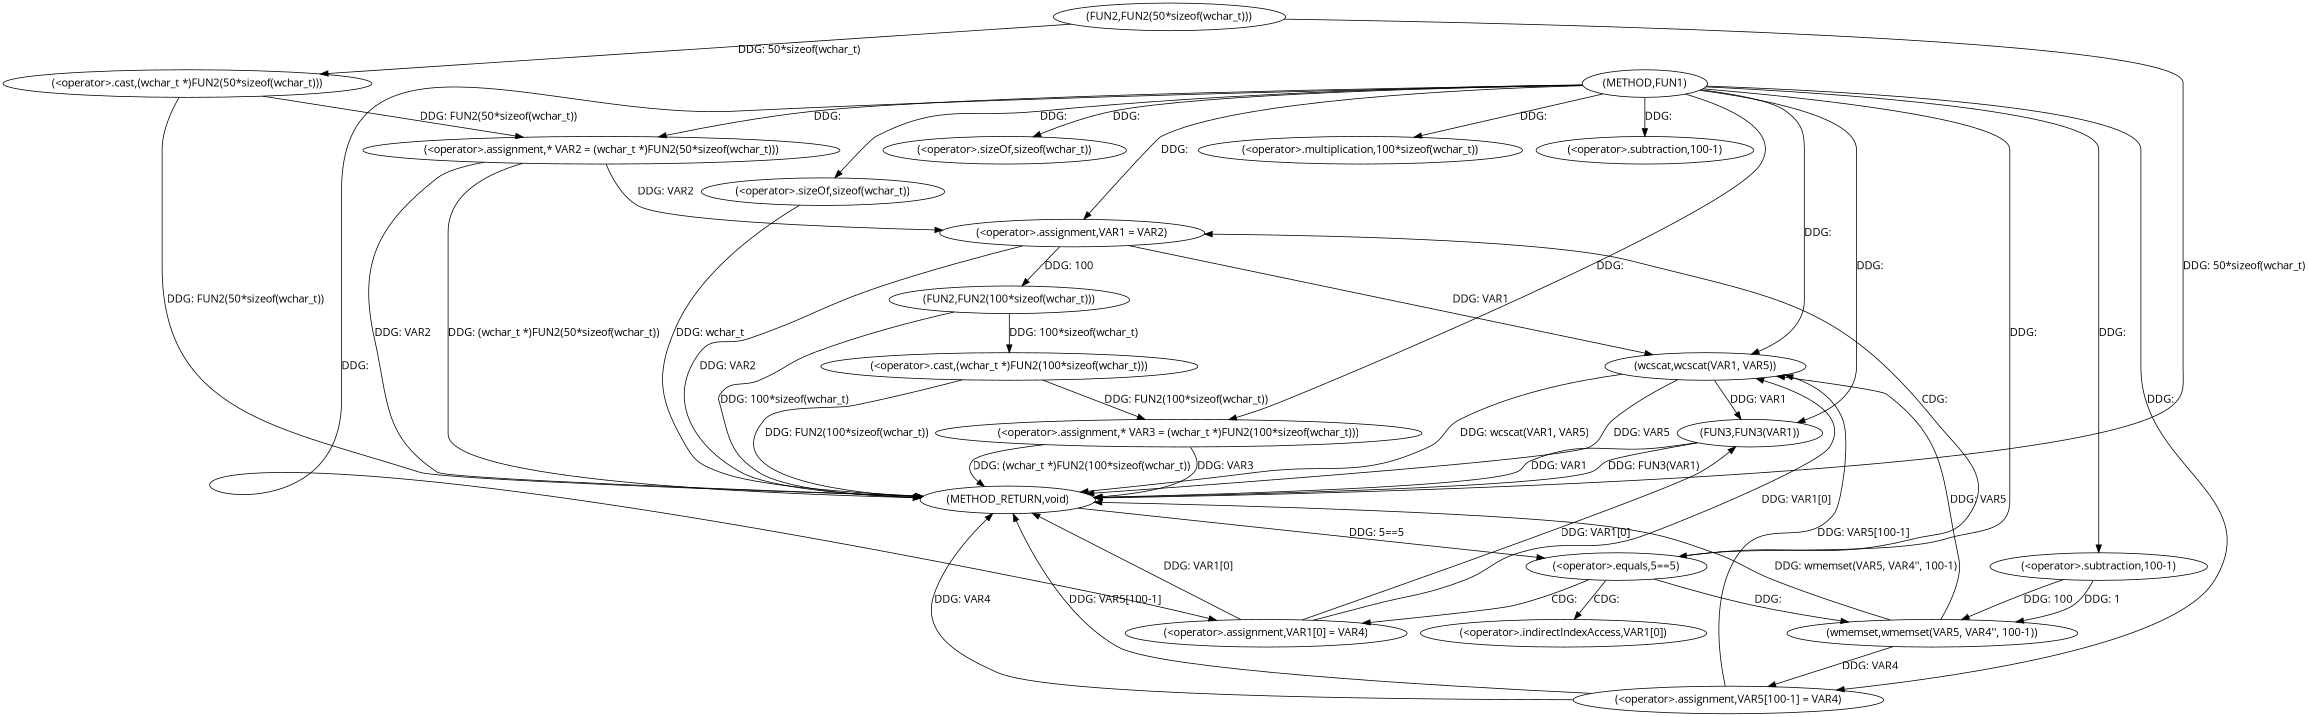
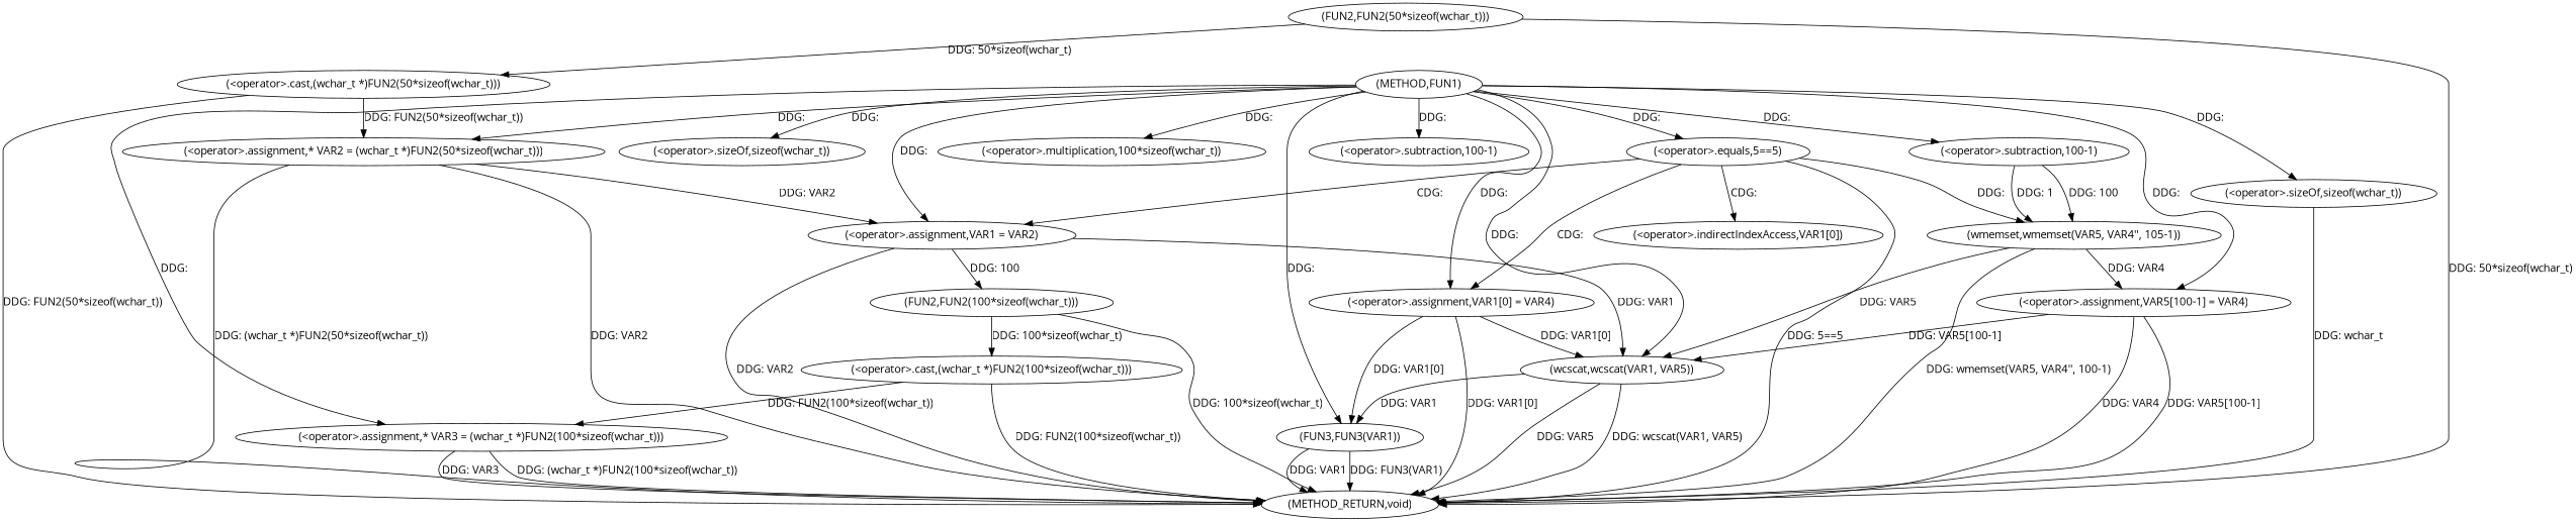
  digraph {
    fontname="Open Sans"
    node [fontname="Open Sans"]
    edge [fontname="Open Sans"]
    n1 [label="(METHOD,FUN1)"]
    n2 [label="(<operator>.assignment,* VAR2 = (wchar_t *)FUN2(50*sizeof(wchar_t)))"]
    n3 [label="(<operator>.sizeOf,sizeof(wchar_t))"]
    n4 [label="(<operator>.assignment,* VAR3 = (wchar_t *)FUN2(100*sizeof(wchar_t)))"]
    n5 [label="(<operator>.multiplication,100*sizeof(wchar_t))"]
    n6 [label="(<operator>.sizeOf,sizeof(wchar_t))"]
    n7 [label="(<operator>.equals,5==5)"]
    n8 [label="(<operator>.assignment,VAR1 = VAR2)"]
    n9 [label="(<operator>.assignment,VAR1[0] = VAR4)"]
    n10 [label="(<operator>.subtraction,100-1)"]
    n11 [label="(<operator>.assignment,VAR5[100-1] = VAR4)"]
    n12 [label="(<operator>.subtraction,100-1)"]
    n13 [label="(wcscat,wcscat(VAR1, VAR5))"]
    n14 [label="(FUN3,FUN3(VAR1))"]
    n15 [label="(METHOD_RETURN,void)"]
-   n16 [label="(wmemset,wmemset(VAR5, VAR4'', 100-1))"]
+   n16 [label="(wmemset,wmemset(VAR5, VAR4'', 105-1))"]
    n17 [label="(<operator>.indirectIndexAccess,VAR1[0])"]
    n18 [label="(FUN2,FUN2(100*sizeof(wchar_t)))"]
    n19 [label="(<operator>.cast,(wchar_t *)FUN2(50*sizeof(wchar_t)))"]
    n20 [label="(FUN2,FUN2(50*sizeof(wchar_t)))"]
    n21 [label="(<operator>.cast,(wchar_t *)FUN2(100*sizeof(wchar_t)))"]
    n1 -> n2 [label="DDG: "]
    n1 -> n3 [label="DDG: "]
    n1 -> n4 [label="DDG: "]
    n1 -> n5 [label="DDG: "]
    n1 -> n6 [label="DDG: "]
    n1 -> n7 [label="DDG: "]
    n1 -> n8 [label="DDG: "]
    n1 -> n9 [label="DDG: "]
    n1 -> n10 [label="DDG: "]
    n1 -> n11 [label="DDG: "]
    n1 -> n12 [label="DDG: "]
    n1 -> n13 [label="DDG: "]
    n1 -> n14 [label="DDG: "]
    n2 -> n8 [label="DDG: VAR2"]
    n2 -> n15 [label="DDG: VAR2"]
    n2 -> n15 [label="DDG: (wchar_t *)FUN2(50*sizeof(wchar_t))"]
    n4 -> n15 [label="DDG: VAR3"]
    n4 -> n15 [label="DDG: (wchar_t *)FUN2(100*sizeof(wchar_t))"]
    n6 -> n15 [label="DDG: wchar_t"]
    n7 -> n8 [label="CDG: "]
    n7 -> n9 [label="CDG: "]
-   n15 -> n7 [label="DDG: 5==5"]
+   n7 -> n15 [label="DDG: 5==5"]
    n7 -> n16 [label="DDG: "]
    n7 -> n17 [label="CDG: "]
    n8 -> n13 [label="DDG: VAR1"]
    n8 -> n15 [label="DDG: VAR2"]
    n8 -> n18 [label="DDG: 100"]
    n9 -> n13 [label="DDG: VAR1[0]"]
    n9 -> n14 [label="DDG: VAR1[0]"]
    n9 -> n15 [label="DDG: VAR1[0]"]
    n10 -> n16 [label="DDG: 100"]
    n10 -> n16 [label="DDG: 1"]
    n11 -> n13 [label="DDG: VAR5[100-1]"]
    n11 -> n15 [label="DDG: VAR4"]
    n11 -> n15 [label="DDG: VAR5[100-1]"]
    n13 -> n14 [label="DDG: VAR1"]
    n13 -> n15 [label="DDG: wcscat(VAR1, VAR5)"]
    n13 -> n15 [label="DDG: VAR5"]
    n14 -> n15 [label="DDG: FUN3(VAR1)"]
    n14 -> n15 [label="DDG: VAR1"]
    n16 -> n11 [label="DDG: VAR4"]
    n16 -> n13 [label="DDG: VAR5"]
    n16 -> n15 [label="DDG: wmemset(VAR5, VAR4'', 100-1)"]
    n18 -> n15 [label="DDG: 100*sizeof(wchar_t)"]
    n18 -> n21 [label="DDG: 100*sizeof(wchar_t)"]
    n19 -> n2 [label="DDG: FUN2(50*sizeof(wchar_t))"]
    n19 -> n15 [label="DDG: FUN2(50*sizeof(wchar_t))"]
    n20 -> n15 [label="DDG: 50*sizeof(wchar_t)"]
    n20 -> n19 [label="DDG: 50*sizeof(wchar_t)"]
    n21 -> n4 [label="DDG: FUN2(100*sizeof(wchar_t))"]
    n21 -> n15 [label="DDG: FUN2(100*sizeof(wchar_t))"]
  }
